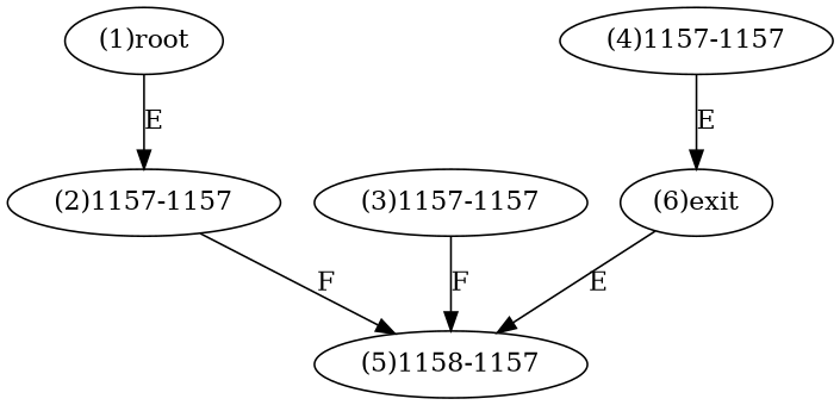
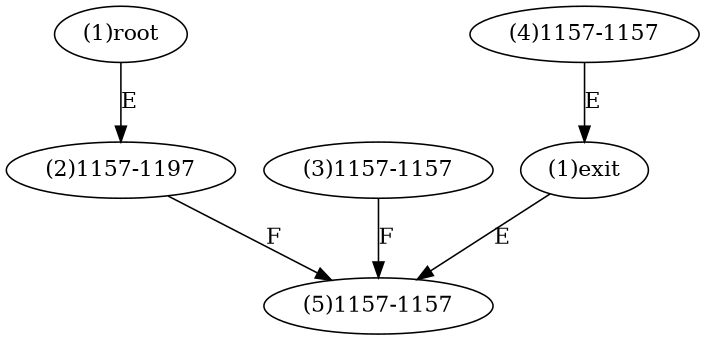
  digraph {
    n1 [label="(1)root"]
-   n2 [label="(2)1157-1157"]
-   n3 [label="(5)1158-1157"]
+   n2 [label="(2)1157-1197"]
+   n3 [label="(5)1157-1157"]
    n4 [label="(3)1157-1157"]
    n5 [label="(4)1157-1157"]
-   n6 [label="(6)exit"]
+   n6 [label="(1)exit"]
    n1 -> n2 [label=E]
    n2 -> n3 [label=F]
    n4 -> n3 [label=F]
    n5 -> n6 [label=E]
    n6 -> n3 [label=E]
  }
